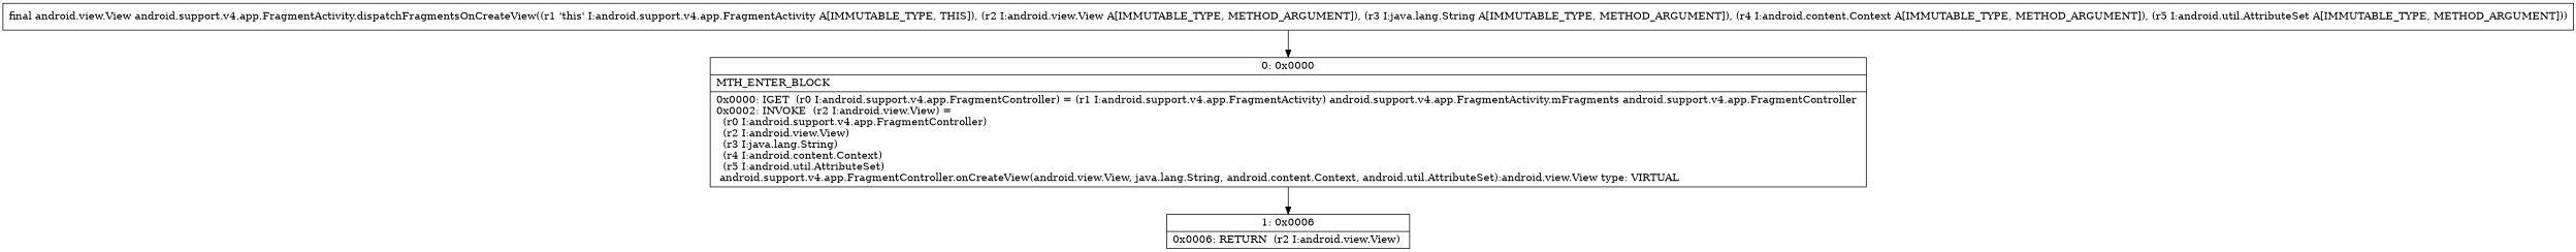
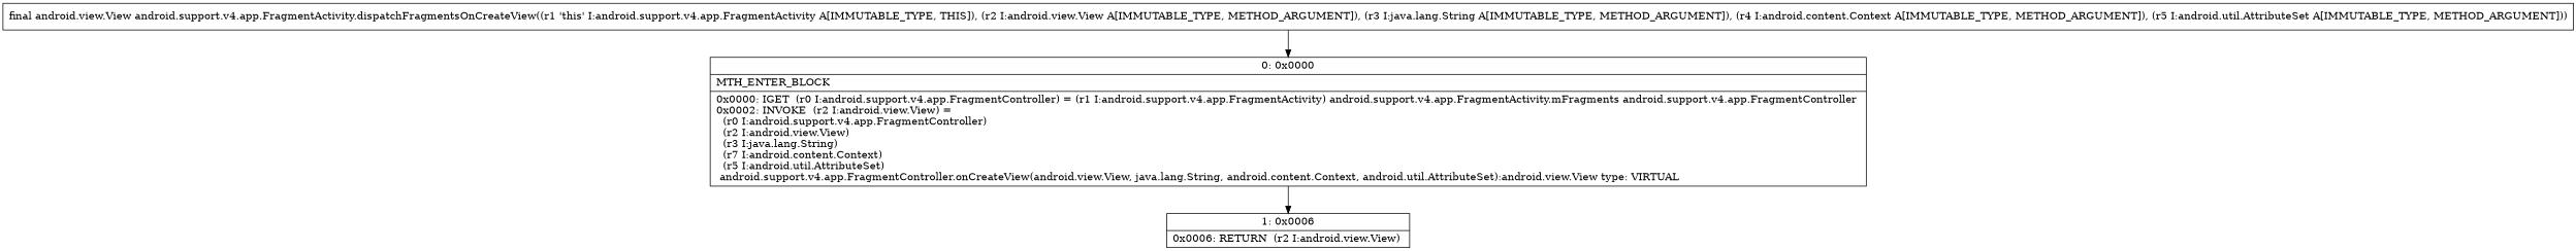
  digraph {
    node [shape=record]
-   n1 [label="{0\:\ 0x0000|MTH_ENTER_BLOCK\l|0x0000: IGET  (r0 I:android.support.v4.app.FragmentController) = (r1 I:android.support.v4.app.FragmentActivity) android.support.v4.app.FragmentActivity.mFragments android.support.v4.app.FragmentController \l0x0002: INVOKE  (r2 I:android.view.View) = \l  (r0 I:android.support.v4.app.FragmentController)\l  (r2 I:android.view.View)\l  (r3 I:java.lang.String)\l  (r4 I:android.content.Context)\l  (r5 I:android.util.AttributeSet)\l android.support.v4.app.FragmentController.onCreateView(android.view.View, java.lang.String, android.content.Context, android.util.AttributeSet):android.view.View type: VIRTUAL \l}"]
+   n1 [label="{0\:\ 0x0000|MTH_ENTER_BLOCK\l|0x0000: IGET  (r0 I:android.support.v4.app.FragmentController) = (r1 I:android.support.v4.app.FragmentActivity) android.support.v4.app.FragmentActivity.mFragments android.support.v4.app.FragmentController \l0x0002: INVOKE  (r2 I:android.view.View) = \l  (r0 I:android.support.v4.app.FragmentController)\l  (r2 I:android.view.View)\l  (r3 I:java.lang.String)\l  (r7 I:android.content.Context)\l  (r5 I:android.util.AttributeSet)\l android.support.v4.app.FragmentController.onCreateView(android.view.View, java.lang.String, android.content.Context, android.util.AttributeSet):android.view.View type: VIRTUAL \l}"]
    n2 [label="{1\:\ 0x0006|0x0006: RETURN  (r2 I:android.view.View) \l}"]
    n3 [label="{final android.view.View android.support.v4.app.FragmentActivity.dispatchFragmentsOnCreateView((r1 'this' I:android.support.v4.app.FragmentActivity A[IMMUTABLE_TYPE, THIS]), (r2 I:android.view.View A[IMMUTABLE_TYPE, METHOD_ARGUMENT]), (r3 I:java.lang.String A[IMMUTABLE_TYPE, METHOD_ARGUMENT]), (r4 I:android.content.Context A[IMMUTABLE_TYPE, METHOD_ARGUMENT]), (r5 I:android.util.AttributeSet A[IMMUTABLE_TYPE, METHOD_ARGUMENT])) }"]
    n1 -> n2
    n3 -> n1
  }
